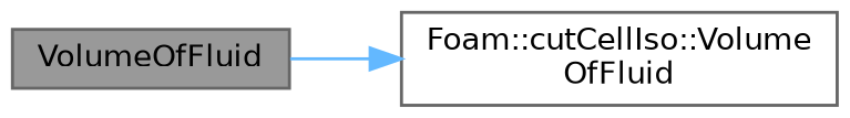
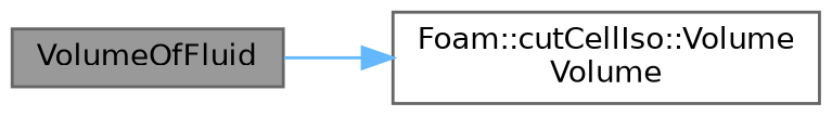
  digraph {
    rankdir=LR
    node [fontname=Helvetica fontsize=10 shape=box style=filled]
    n1 [color=gray40 fillcolor=grey60 fontcolor=black height=0.2 label=VolumeOfFluid width=0.4]
-   n2 [color=grey40 fillcolor=white height=0.2 label="Foam::cutCellIso::Volume\lOfFluid" width=0.4]
+   n2 [color=grey40 fillcolor=white height=0.2 label="Foam::cutCellIso::Volume\lVolume" width=0.4]
    n1 -> n2 [color=steelblue1 fontname=Helvetica fontsize=10 labelfontname=Helvetica labelfontsize=10 style=solid]
  }
